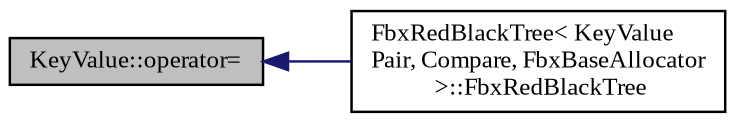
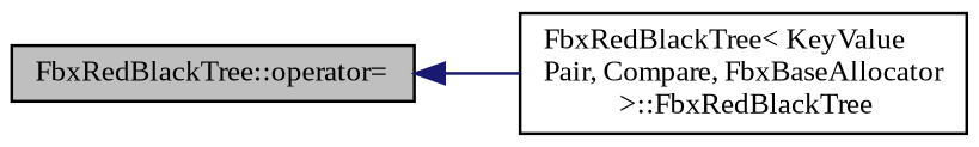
  digraph {
    rankdir=LR
    fontname="Liberation Serif"
    node [color=black fontname="Liberation Serif" fontsize=10 shape=record style=filled]
-   n1 [fillcolor=grey75 fontcolor=black height=0.2 label="KeyValue::operator=" width=0.4]
+   n1 [fillcolor=grey75 fontcolor=black height=0.2 label="FbxRedBlackTree::operator=" width=0.4]
    n2 [fillcolor=white height=0.2 label="FbxRedBlackTree\< KeyValue\lPair, Compare, FbxBaseAllocator\l \>::FbxRedBlackTree" width=0.4]
    n1 -> n2 [color=midnightblue dir=back fontname="Liberation Serif" fontsize=10 labelfontname=Helvetica labelfontsize=10 style=solid]
  }
